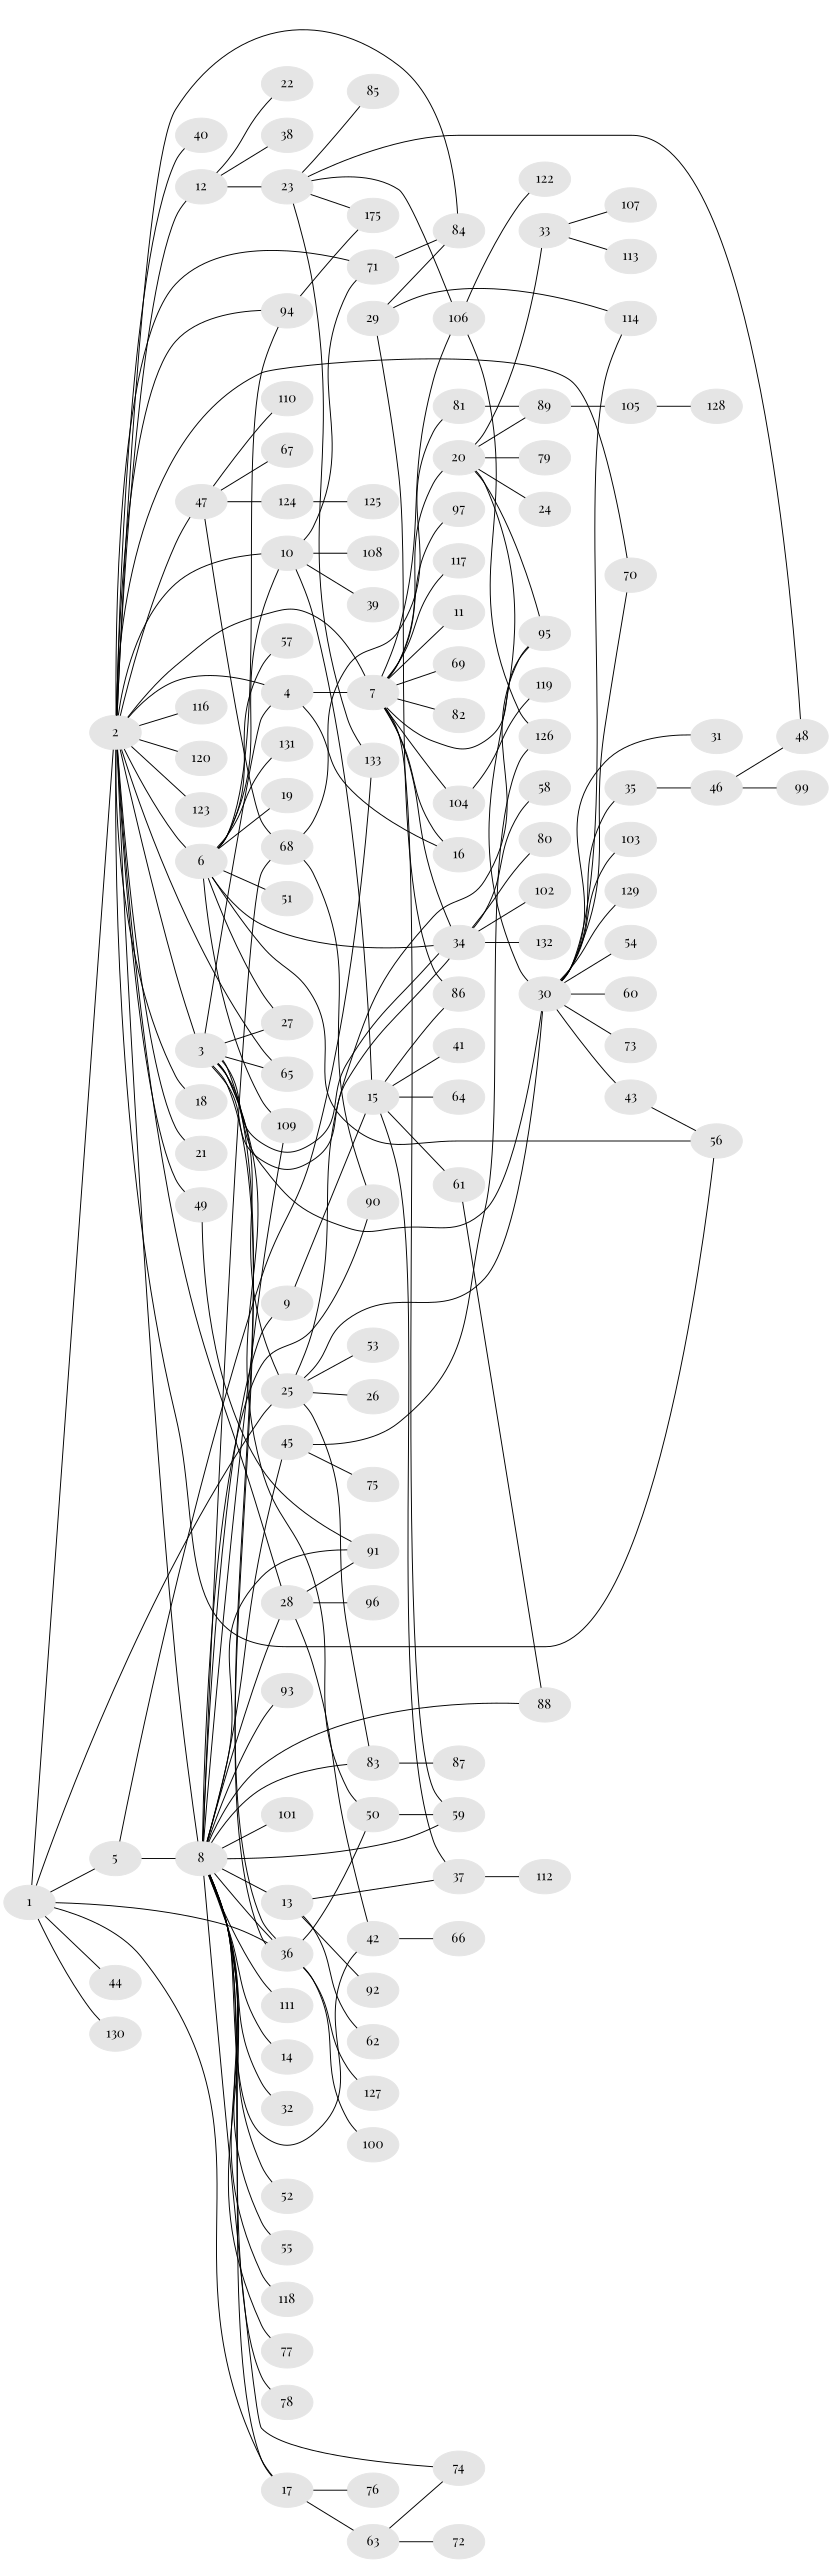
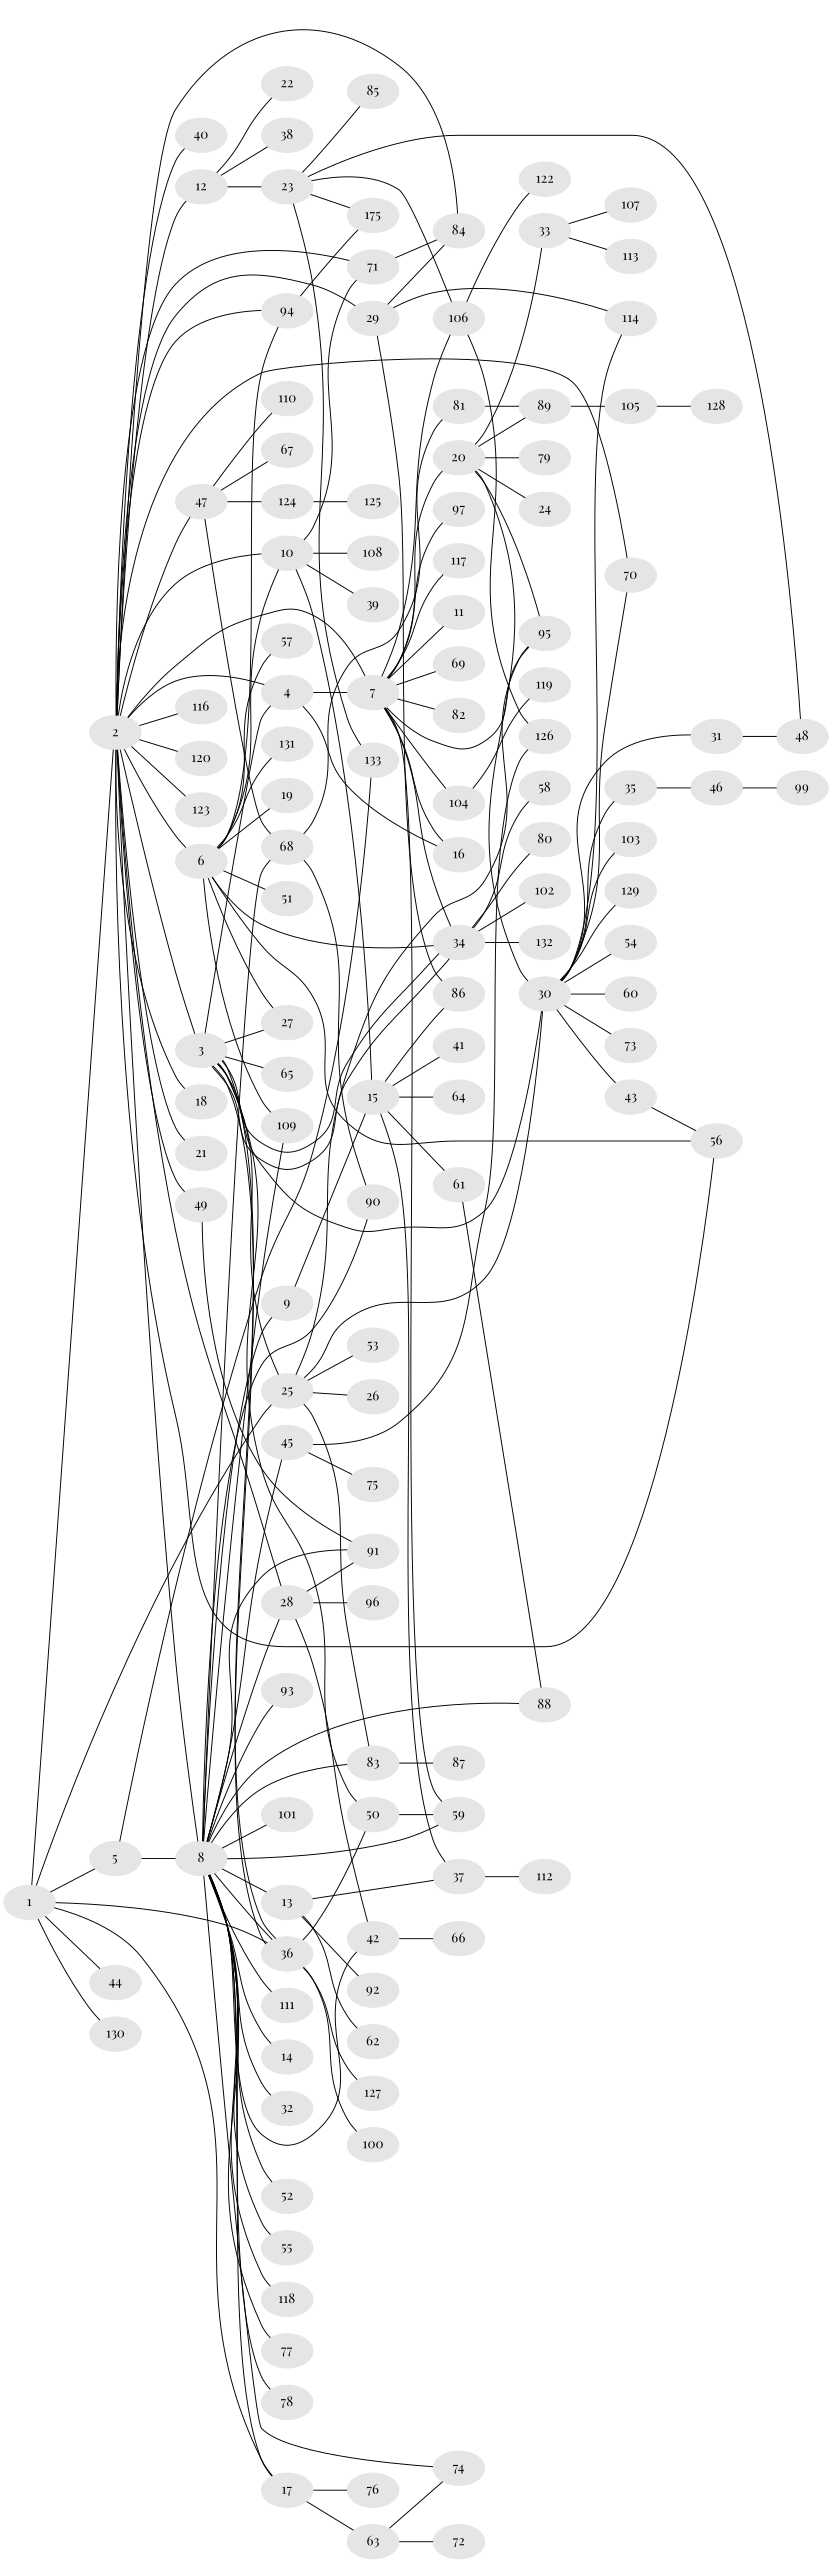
  graph {
    fontname="Playfair Display"
    rankdir=LR
    node [color=gray90 fontname="Playfair Display" style=filled]
    edge [fontname="Playfair Display"]
    1
    2
    5
    17
    25
    36
    44
    130
    3
    4
    6
    7
    8
    10
    12
    18
    21
    28
    29
    40
    47
    49
    56
    70
    71
    84
    94
    116
    120
    123
    133
    63
    76
    30
    95
    83
    26
    53
    50
    100
    127
    27
    34
    65
    16
    19
    51
    57
    109
    131
    11
    20
    59
    69
    82
    97
    104
    106
    117
    9
    13
    14
    32
    42
    45
    52
    55
    68
    74
    77
    78
    88
    90
    91
    93
    101
    111
    118
    15
    39
    108
    22
    23
    38
    96
    86
    114
    67
    110
    124
    n91 [label=175]
    31
    35
    43
    54
    60
    73
    103
    129
    58
    80
    102
    132
    24
    33
    79
    89
    119
    126
    122
    37
    62
    92
    66
    75
    81
    87
    41
    61
    64
    48
    85
    112
    72
    107
    113
    105
    46
    99
    125
    128
    1 -- 2
    1 -- 5
    1 -- 17
    1 -- 25
    1 -- 36
    1 -- 44
    1 -- 130
    2 -- 3
    2 -- 4
    2 -- 6
    2 -- 7
    2 -- 8
    2 -- 10
    2 -- 12
    2 -- 18
    2 -- 21
    2 -- 28
-   2 -- 65
+   2 -- 29
    2 -- 40
    2 -- 47
    2 -- 49
    2 -- 56
    2 -- 70
    2 -- 71
    2 -- 84
    2 -- 94
    2 -- 116
    2 -- 120
    2 -- 123
    5 -- 8
    5 -- 133
    17 -- 63
    17 -- 76
    25 -- 30
    25 -- 95
    25 -- 83
    25 -- 26
    25 -- 53
    36 -- 50
    36 -- 100
    36 -- 127
    3 -- 25
    3 -- 36
    3 -- 36
    3 -- 4
    3 -- 30
    3 -- 50
    3 -- 27
    3 -- 34
    3 -- 34
    3 -- 65
    4 -- 7
    4 -- 16
    6 -- 10
    6 -- 56
    6 -- 94
    6 -- 27
    6 -- 34
    6 -- 19
    6 -- 51
    6 -- 57
    6 -- 109
    6 -- 131
    7 -- 95
    7 -- 34
    7 -- 16
    7 -- 11
    7 -- 20
    7 -- 59
    7 -- 69
    7 -- 82
    7 -- 97
    7 -- 104
    7 -- 106
    7 -- 117
    8 -- 17
    8 -- 36
    8 -- 28
    8 -- 83
    8 -- 109
    8 -- 59
    8 -- 9
    8 -- 13
    8 -- 14
    8 -- 32
    8 -- 42
    8 -- 45
    8 -- 52
    8 -- 55
    8 -- 68
    8 -- 74
    8 -- 77
    8 -- 78
    8 -- 88
    8 -- 90
    8 -- 91
    8 -- 93
    8 -- 101
    8 -- 111
    8 -- 118
    10 -- 71
    10 -- 15
    10 -- 39
    10 -- 108
    12 -- 22
    12 -- 23
    12 -- 38
    28 -- 42
    28 -- 91
    28 -- 96
    29 -- 84
    29 -- 86
    29 -- 114
    47 -- 68
    47 -- 67
    47 -- 110
    47 -- 124
    49 -- 91
    71 -- 84
    94 -- n91
    63 -- 74
    63 -- 72
    30 -- 70
    30 -- 114
    30 -- 31
    30 -- 35
    30 -- 43
    30 -- 54
    30 -- 60
    30 -- 73
    30 -- 103
    30 -- 129
    83 -- 87
    50 -- 59
    34 -- 58
    34 -- 80
    34 -- 102
    34 -- 132
    20 -- 30
    20 -- 95
    20 -- 24
    20 -- 33
    20 -- 79
    20 -- 89
    104 -- 119
    106 -- 126
    106 -- 122
    9 -- 15
    13 -- 37
    13 -- 62
    13 -- 92
    42 -- 66
    45 -- 126
    45 -- 75
    68 -- 90
    68 -- 81
    15 -- 86
    15 -- 37
    15 -- 41
    15 -- 61
    15 -- 64
    23 -- 133
    23 -- 106
    23 -- n91
    23 -- 48
    23 -- 85
    124 -- 125
    35 -- 46
    43 -- 56
    33 -- 107
    33 -- 113
    89 -- 105
    37 -- 112
    81 -- 89
    61 -- 88
    105 -- 128
-   46 -- 48
+   31 -- 48
    46 -- 99
  }
